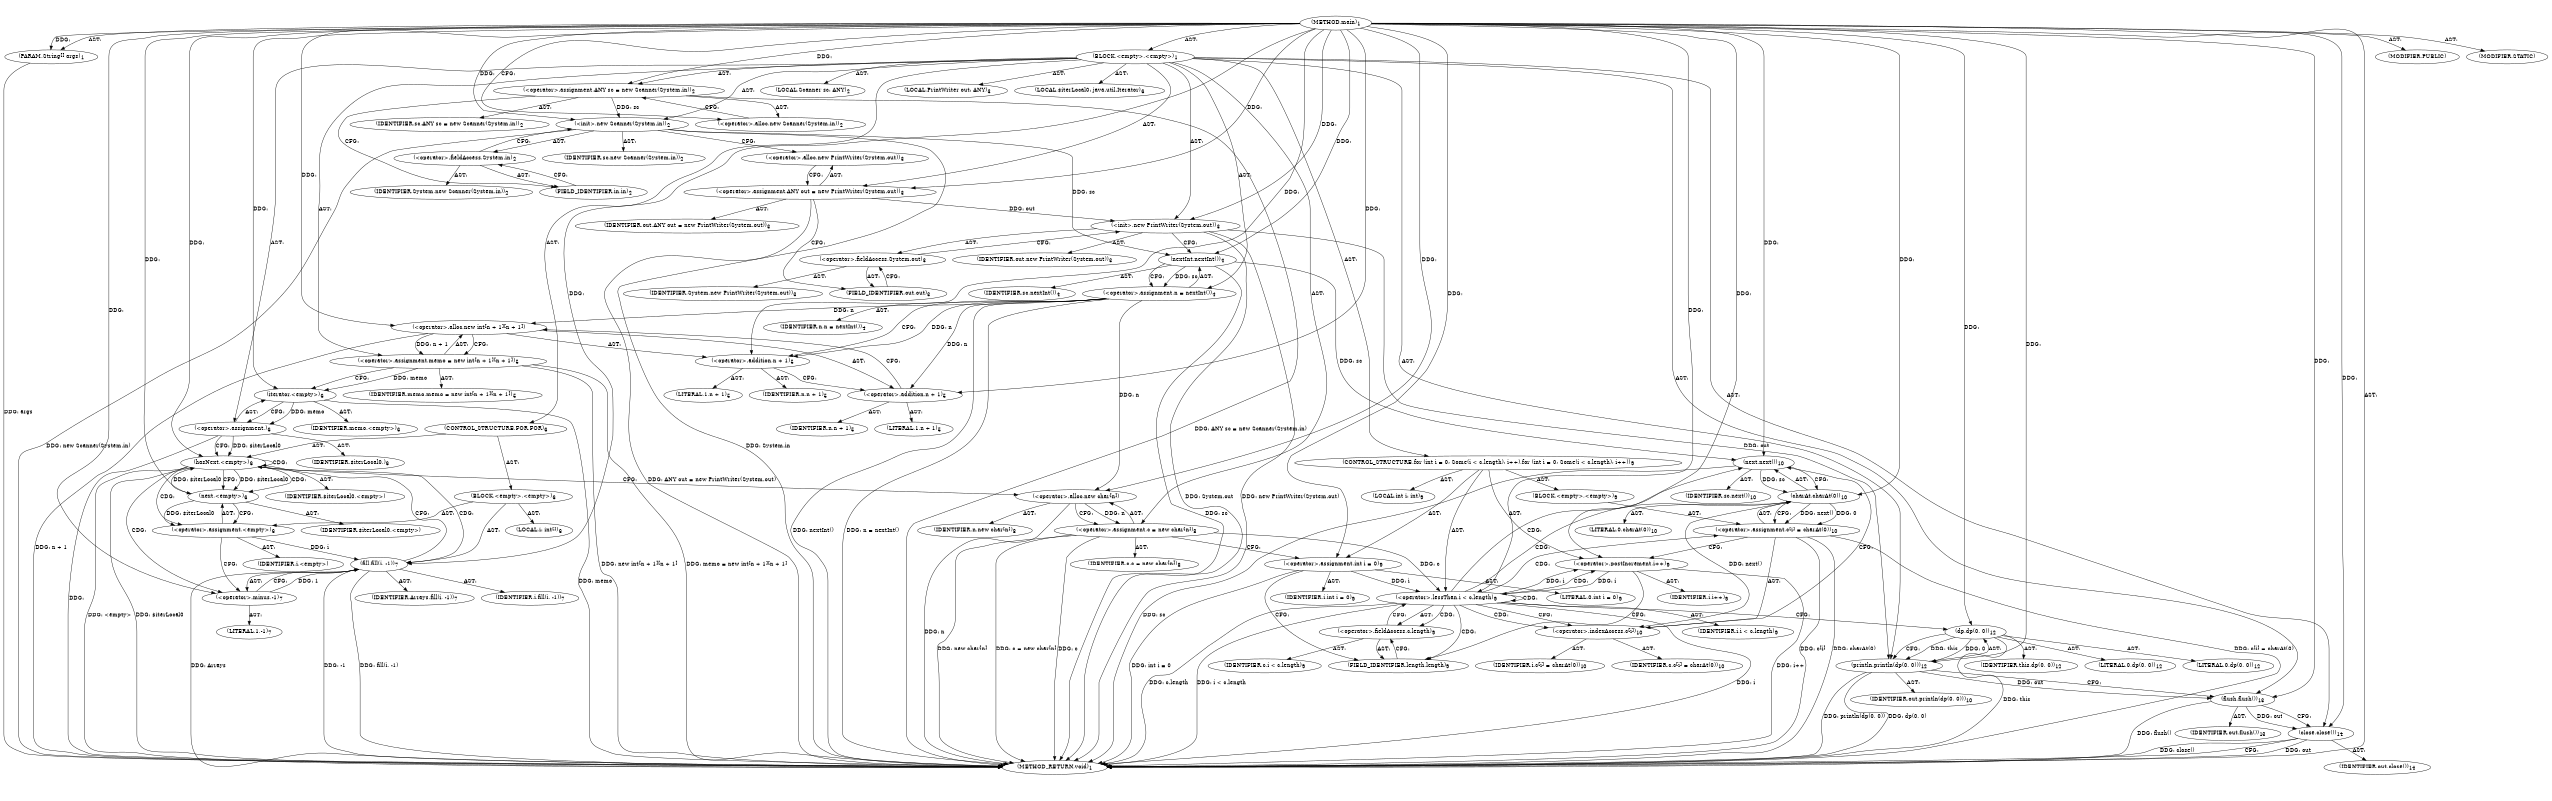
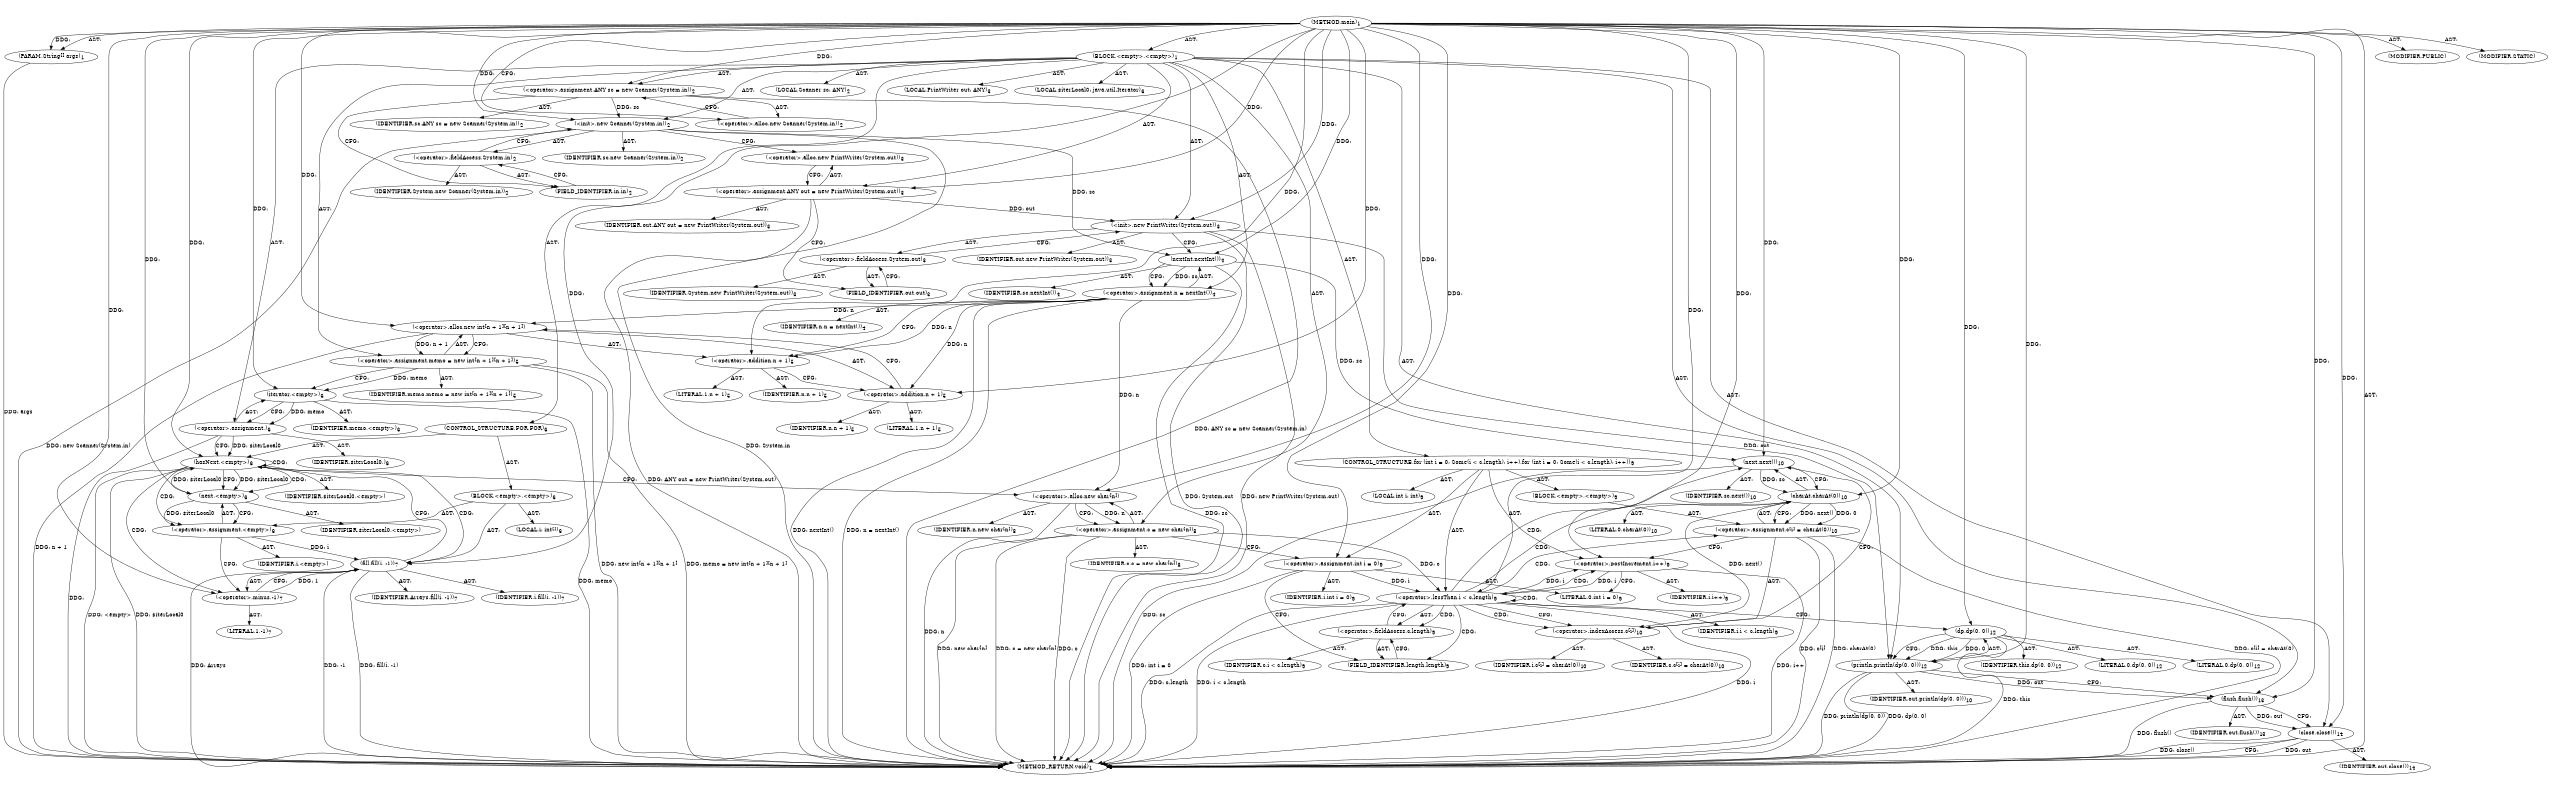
  digraph {
    n1 [label=<(METHOD,main)<SUB>1</SUB>>]
    n2 [label=<(PARAM,String[] args)<SUB>1</SUB>>]
    n3 [label=<(BLOCK,&lt;empty&gt;,&lt;empty&gt;)<SUB>1</SUB>>]
    n4 [label=<(&lt;operator&gt;.assignment,ANY sc = new Scanner(System.in))<SUB>2</SUB>>]
    n5 [label=<(&lt;operator&gt;.alloc,new Scanner(System.in))<SUB>2</SUB>>]
    n6 [label=<(&lt;init&gt;,new Scanner(System.in))<SUB>2</SUB>>]
    n7 [label=<(&lt;operator&gt;.assignment,ANY out = new PrintWriter(System.out))<SUB>3</SUB>>]
    n8 [label=<(&lt;init&gt;,new PrintWriter(System.out))<SUB>3</SUB>>]
    n9 [label=<(nextInt,nextInt())<SUB>4</SUB>>]
    n10 [label=<(&lt;operator&gt;.alloc,new int[n + 1][n + 1])>]
    n11 [label=<(&lt;operator&gt;.addition,n + 1)<SUB>5</SUB>>]
    n12 [label=<(&lt;operator&gt;.addition,n + 1)<SUB>5</SUB>>]
    n13 [label=<(iterator,&lt;empty&gt;)<SUB>6</SUB>>]
    n14 [label=<(hasNext,&lt;empty&gt;)<SUB>6</SUB>>]
    n15 [label=<(next,&lt;empty&gt;)<SUB>6</SUB>>]
    n16 [label=<(fill,fill(i, -1))<SUB>7</SUB>>]
    n17 [label=<(&lt;operator&gt;.minus,-1)<SUB>7</SUB>>]
    n18 [label=<(&lt;operator&gt;.alloc,new char[n])>]
    n19 [label=<(&lt;operator&gt;.assignment,int i = 0)<SUB>9</SUB>>]
    n20 [label=<(&lt;operator&gt;.lessThan,i &lt; c.length)<SUB>9</SUB>>]
    n21 [label=<(&lt;operator&gt;.postIncrement,i++)<SUB>9</SUB>>]
    n22 [label=<(charAt,charAt(0))<SUB>10</SUB>>]
    n23 [label=<(next,next())<SUB>10</SUB>>]
    n24 [label=<(println,println(dp(0, 0)))<SUB>12</SUB>>]
    n25 [label=<(dp,dp(0, 0))<SUB>12</SUB>>]
    n26 [label=<(flush,flush())<SUB>13</SUB>>]
    n27 [label=<(close,close())<SUB>14</SUB>>]
    n28 [label=<(MODIFIER,PUBLIC)>]
    n29 [label=<(MODIFIER,STATIC)>]
    n30 [label=<(METHOD_RETURN,void)<SUB>1</SUB>>]
    n31 [label=<(LOCAL,Scanner sc: ANY)<SUB>2</SUB>>]
    n32 [label=<(LOCAL,PrintWriter out: ANY)<SUB>3</SUB>>]
    n33 [label=<(&lt;operator&gt;.assignment,n = nextInt())<SUB>4</SUB>>]
    n34 [label=<(&lt;operator&gt;.assignment,memo = new int[n + 1][n + 1])<SUB>5</SUB>>]
    n35 [label=<(LOCAL,$iterLocal0: java.util.Iterator)<SUB>6</SUB>>]
    n36 [label=<(&lt;operator&gt;.assignment,)<SUB>6</SUB>>]
    n37 [label=<(CONTROL_STRUCTURE,FOR,FOR)<SUB>6</SUB>>]
    n38 [label=<(&lt;operator&gt;.assignment,c = new char[n])<SUB>8</SUB>>]
    n39 [label=<(CONTROL_STRUCTURE,for (int i = 0; Some(i &lt; c.length); i++),for (int i = 0; Some(i &lt; c.length); i++))<SUB>9</SUB>>]
    n40 [label=<(IDENTIFIER,sc,ANY sc = new Scanner(System.in))<SUB>2</SUB>>]
    n41 [label=<(FIELD_IDENTIFIER,in,in)<SUB>2</SUB>>]
    n42 [label=<(IDENTIFIER,sc,new Scanner(System.in))<SUB>2</SUB>>]
    n43 [label=<(&lt;operator&gt;.fieldAccess,System.in)<SUB>2</SUB>>]
    n44 [label=<(&lt;operator&gt;.alloc,new PrintWriter(System.out))<SUB>3</SUB>>]
    n45 [label=<(IDENTIFIER,out,ANY out = new PrintWriter(System.out))<SUB>3</SUB>>]
    n46 [label=<(FIELD_IDENTIFIER,out,out)<SUB>3</SUB>>]
    n47 [label=<(IDENTIFIER,out,new PrintWriter(System.out))<SUB>3</SUB>>]
    n48 [label=<(&lt;operator&gt;.fieldAccess,System.out)<SUB>3</SUB>>]
    n49 [label=<(IDENTIFIER,sc,nextInt())<SUB>4</SUB>>]
    n50 [label=<(IDENTIFIER,n,n + 1)<SUB>5</SUB>>]
    n51 [label=<(LITERAL,1,n + 1)<SUB>5</SUB>>]
    n52 [label=<(IDENTIFIER,n,n + 1)<SUB>5</SUB>>]
    n53 [label=<(LITERAL,1,n + 1)<SUB>5</SUB>>]
    n54 [label=<(IDENTIFIER,memo,&lt;empty&gt;)<SUB>6</SUB>>]
    n55 [label=<(IDENTIFIER,$iterLocal0,&lt;empty&gt;)>]
    n56 [label=<(&lt;operator&gt;.assignment,&lt;empty&gt;)<SUB>6</SUB>>]
    n57 [label=<(IDENTIFIER,$iterLocal0,&lt;empty&gt;)>]
    n58 [label=<(IDENTIFIER,Arrays,fill(i, -1))<SUB>7</SUB>>]
    n59 [label=<(IDENTIFIER,i,fill(i, -1))<SUB>7</SUB>>]
    n60 [label=<(LITERAL,1,-1)<SUB>7</SUB>>]
    n61 [label=<(IDENTIFIER,n,new char[n])<SUB>8</SUB>>]
    n62 [label=<(IDENTIFIER,i,int i = 0)<SUB>9</SUB>>]
    n63 [label=<(LITERAL,0,int i = 0)<SUB>9</SUB>>]
    n64 [label=<(FIELD_IDENTIFIER,length,length)<SUB>9</SUB>>]
    n65 [label=<(IDENTIFIER,i,i &lt; c.length)<SUB>9</SUB>>]
    n66 [label=<(&lt;operator&gt;.fieldAccess,c.length)<SUB>9</SUB>>]
    n67 [label=<(&lt;operator&gt;.assignment,c[i] = charAt(0))<SUB>10</SUB>>]
    n68 [label=<(&lt;operator&gt;.indexAccess,c[i])<SUB>10</SUB>>]
    n69 [label=<(IDENTIFIER,i,i++)<SUB>9</SUB>>]
    n70 [label=<(LITERAL,0,charAt(0))<SUB>10</SUB>>]
    n71 [label=<(IDENTIFIER,sc,next())<SUB>10</SUB>>]
    n72 [label=<(IDENTIFIER,out,println(dp(0, 0)))<SUB>10</SUB>>]
    n73 [label=<(IDENTIFIER,this,dp(0, 0))<SUB>12</SUB>>]
    n74 [label=<(LITERAL,0,dp(0, 0))<SUB>12</SUB>>]
    n75 [label=<(LITERAL,0,dp(0, 0))<SUB>12</SUB>>]
    n76 [label=<(IDENTIFIER,out,flush())<SUB>13</SUB>>]
    n77 [label=<(IDENTIFIER,out,close())<SUB>14</SUB>>]
    n78 [label=<(IDENTIFIER,n,n = nextInt())<SUB>4</SUB>>]
    n79 [label=<(IDENTIFIER,memo,memo = new int[n + 1][n + 1])<SUB>5</SUB>>]
    n80 [label=<(IDENTIFIER,$iterLocal0,)<SUB>6</SUB>>]
    n81 [label=<(BLOCK,&lt;empty&gt;,&lt;empty&gt;)<SUB>6</SUB>>]
    n82 [label=<(IDENTIFIER,c,c = new char[n])<SUB>8</SUB>>]
    n83 [label=<(LOCAL,int i: int)<SUB>9</SUB>>]
    n84 [label=<(BLOCK,&lt;empty&gt;,&lt;empty&gt;)<SUB>9</SUB>>]
    n85 [label=<(IDENTIFIER,System,new Scanner(System.in))<SUB>2</SUB>>]
    n86 [label=<(IDENTIFIER,System,new PrintWriter(System.out))<SUB>3</SUB>>]
    n87 [label=<(LOCAL,i: int[])<SUB>6</SUB>>]
    n88 [label=<(IDENTIFIER,i,&lt;empty&gt;)>]
    n89 [label=<(IDENTIFIER,c,i &lt; c.length)<SUB>9</SUB>>]
    n90 [label=<(IDENTIFIER,c,c[i] = charAt(0))<SUB>10</SUB>>]
    n91 [label=<(IDENTIFIER,i,c[i] = charAt(0))<SUB>10</SUB>>]
    n1 -> n2 [label="AST: "]
    n1 -> n2 [label="DDG: "]
    n1 -> n3 [label="AST: "]
    n1 -> n4 [label="DDG: "]
    n1 -> n5 [label="CFG: "]
    n1 -> n6 [label="DDG: "]
    n1 -> n7 [label="DDG: "]
    n1 -> n8 [label="DDG: "]
    n1 -> n9 [label="DDG: "]
    n1 -> n10 [label="DDG: "]
    n1 -> n11 [label="DDG: "]
    n1 -> n12 [label="DDG: "]
    n1 -> n13 [label="DDG: "]
    n1 -> n14 [label="DDG: "]
    n1 -> n15 [label="DDG: "]
    n1 -> n16 [label="DDG: "]
    n1 -> n17 [label="DDG: "]
    n1 -> n18 [label="DDG: "]
    n1 -> n19 [label="DDG: "]
    n1 -> n20 [label="DDG: "]
    n1 -> n21 [label="DDG: "]
    n1 -> n22 [label="DDG: "]
    n1 -> n23 [label="DDG: "]
    n1 -> n24 [label="DDG: "]
    n1 -> n25 [label="DDG: "]
    n1 -> n26 [label="DDG: "]
    n1 -> n27 [label="DDG: "]
    n1 -> n28 [label="AST: "]
    n1 -> n29 [label="AST: "]
    n1 -> n30 [label="AST: "]
    n2 -> n30 [label="DDG: args"]
    n3 -> n4 [label="AST: "]
    n3 -> n6 [label="AST: "]
    n3 -> n7 [label="AST: "]
    n3 -> n8 [label="AST: "]
    n3 -> n24 [label="AST: "]
    n3 -> n26 [label="AST: "]
    n3 -> n27 [label="AST: "]
    n3 -> n31 [label="AST: "]
    n3 -> n32 [label="AST: "]
    n3 -> n33 [label="AST: "]
    n3 -> n34 [label="AST: "]
    n3 -> n35 [label="AST: "]
    n3 -> n36 [label="AST: "]
    n3 -> n37 [label="AST: "]
    n3 -> n38 [label="AST: "]
    n3 -> n39 [label="AST: "]
    n4 -> n5 [label="AST: "]
    n4 -> n6 [label="DDG: sc"]
    n4 -> n30 [label="DDG: ANY sc = new Scanner(System.in)"]
    n4 -> n40 [label="AST: "]
    n4 -> n41 [label="CFG: "]
    n5 -> n4 [label="CFG: "]
    n6 -> n9 [label="DDG: sc"]
    n6 -> n30 [label="DDG: System.in"]
    n6 -> n30 [label="DDG: new Scanner(System.in)"]
    n6 -> n42 [label="AST: "]
    n6 -> n43 [label="AST: "]
    n6 -> n44 [label="CFG: "]
    n7 -> n8 [label="DDG: out"]
    n7 -> n30 [label="DDG: ANY out = new PrintWriter(System.out)"]
    n7 -> n44 [label="AST: "]
    n7 -> n45 [label="AST: "]
    n7 -> n46 [label="CFG: "]
    n8 -> n9 [label="CFG: "]
    n8 -> n24 [label="DDG: out"]
    n8 -> n30 [label="DDG: System.out"]
    n8 -> n30 [label="DDG: new PrintWriter(System.out)"]
    n8 -> n47 [label="AST: "]
    n8 -> n48 [label="AST: "]
    n9 -> n23 [label="DDG: sc"]
    n9 -> n30 [label="DDG: sc"]
    n9 -> n33 [label="CFG: "]
    n9 -> n33 [label="DDG: sc"]
    n9 -> n49 [label="AST: "]
    n10 -> n11 [label="AST: "]
    n10 -> n12 [label="AST: "]
    n10 -> n30 [label="DDG: n + 1"]
    n10 -> n34 [label="CFG: "]
    n10 -> n34 [label="DDG: n + 1"]
    n11 -> n12 [label="CFG: "]
    n11 -> n50 [label="AST: "]
    n11 -> n51 [label="AST: "]
    n12 -> n10 [label="CFG: "]
    n12 -> n52 [label="AST: "]
    n12 -> n53 [label="AST: "]
    n13 -> n30 [label="DDG: memo"]
    n13 -> n36 [label="CFG: "]
    n13 -> n36 [label="DDG: memo"]
    n13 -> n54 [label="AST: "]
    n14 -> n14 [label="CDG: "]
    n14 -> n15 [label="CFG: "]
    n14 -> n15 [label="DDG: $iterLocal0"]
    n14 -> n15 [label="CDG: "]
    n14 -> n16 [label="CDG: "]
    n14 -> n17 [label="CDG: "]
    n14 -> n18 [label="CFG: "]
    n14 -> n30 [label="DDG: $iterLocal0"]
    n14 -> n30 [label="DDG: &lt;empty&gt;"]
    n14 -> n55 [label="AST: "]
    n14 -> n56 [label="CDG: "]
    n15 -> n14 [label="DDG: $iterLocal0"]
    n15 -> n56 [label="CFG: "]
    n15 -> n56 [label="DDG: $iterLocal0"]
    n15 -> n57 [label="AST: "]
    n16 -> n14 [label="CFG: "]
    n16 -> n17 [label="AST: "]
    n16 -> n30 [label="DDG: -1"]
    n16 -> n30 [label="DDG: fill(i, -1)"]
    n16 -> n30 [label="DDG: Arrays"]
    n16 -> n58 [label="AST: "]
    n16 -> n59 [label="AST: "]
    n17 -> n16 [label="CFG: "]
    n17 -> n16 [label="DDG: 1"]
    n17 -> n60 [label="AST: "]
    n18 -> n30 [label="DDG: n"]
    n18 -> n38 [label="CFG: "]
    n18 -> n38 [label="DDG: n"]
    n18 -> n61 [label="AST: "]
    n19 -> n20 [label="DDG: i"]
    n19 -> n30 [label="DDG: int i = 0"]
    n19 -> n62 [label="AST: "]
    n19 -> n63 [label="AST: "]
    n19 -> n64 [label="CFG: "]
    n20 -> n20 [label="CDG: "]
    n20 -> n21 [label="DDG: i"]
    n20 -> n21 [label="CDG: "]
    n20 -> n22 [label="CDG: "]
    n20 -> n23 [label="CDG: "]
    n20 -> n25 [label="CFG: "]
    n20 -> n30 [label="DDG: i"]
    n20 -> n30 [label="DDG: c.length"]
    n20 -> n30 [label="DDG: i &lt; c.length"]
    n20 -> n64 [label="CDG: "]
    n20 -> n65 [label="AST: "]
    n20 -> n66 [label="AST: "]
    n20 -> n66 [label="CDG: "]
    n20 -> n67 [label="CDG: "]
    n20 -> n68 [label="CFG: "]
    n20 -> n68 [label="CDG: "]
    n21 -> n20 [label="DDG: i"]
    n21 -> n30 [label="DDG: i++"]
-   n21 -> n64 [label="CFG: "]
+   n21 -> n63 [label="CFG: "]
    n21 -> n69 [label="AST: "]
    n22 -> n23 [label="AST: "]
    n22 -> n67 [label="CFG: "]
    n22 -> n67 [label="DDG: next()"]
    n22 -> n67 [label="DDG: 0"]
    n22 -> n68 [label="DDG: next()"]
    n22 -> n70 [label="AST: "]
    n23 -> n22 [label="CFG: "]
    n23 -> n22 [label="DDG: sc"]
    n23 -> n30 [label="DDG: sc"]
    n23 -> n71 [label="AST: "]
    n24 -> n25 [label="AST: "]
    n24 -> n26 [label="CFG: "]
    n24 -> n26 [label="DDG: out"]
    n24 -> n30 [label="DDG: dp(0, 0)"]
    n24 -> n30 [label="DDG: println(dp(0, 0))"]
    n24 -> n72 [label="AST: "]
    n25 -> n24 [label="CFG: "]
    n25 -> n24 [label="DDG: this"]
    n25 -> n24 [label="DDG: 0"]
    n25 -> n30 [label="DDG: this"]
    n25 -> n73 [label="AST: "]
    n25 -> n74 [label="AST: "]
    n25 -> n75 [label="AST: "]
    n26 -> n27 [label="CFG: "]
    n26 -> n27 [label="DDG: out"]
    n26 -> n30 [label="DDG: flush()"]
    n26 -> n76 [label="AST: "]
    n27 -> n30 [label="CFG: "]
    n27 -> n30 [label="DDG: out"]
    n27 -> n30 [label="DDG: close()"]
    n27 -> n77 [label="AST: "]
    n33 -> n9 [label="AST: "]
    n33 -> n10 [label="DDG: n"]
    n33 -> n11 [label="CFG: "]
    n33 -> n11 [label="DDG: n"]
    n33 -> n12 [label="DDG: n"]
    n33 -> n18 [label="DDG: n"]
    n33 -> n30 [label="DDG: nextInt()"]
    n33 -> n30 [label="DDG: n = nextInt()"]
    n33 -> n78 [label="AST: "]
    n34 -> n10 [label="AST: "]
    n34 -> n13 [label="CFG: "]
    n34 -> n13 [label="DDG: memo"]
    n34 -> n30 [label="DDG: new int[n + 1][n + 1]"]
    n34 -> n30 [label="DDG: memo = new int[n + 1][n + 1]"]
    n34 -> n79 [label="AST: "]
    n36 -> n13 [label="AST: "]
    n36 -> n14 [label="CFG: "]
    n36 -> n14 [label="DDG: $iterLocal0"]
    n36 -> n30 [label="DDG: "]
    n36 -> n80 [label="AST: "]
    n37 -> n14 [label="AST: "]
    n37 -> n81 [label="AST: "]
    n38 -> n18 [label="AST: "]
    n38 -> n19 [label="CFG: "]
    n38 -> n20 [label="DDG: c"]
    n38 -> n30 [label="DDG: c"]
    n38 -> n30 [label="DDG: new char[n]"]
    n38 -> n30 [label="DDG: c = new char[n]"]
    n38 -> n82 [label="AST: "]
    n39 -> n19 [label="AST: "]
    n39 -> n20 [label="AST: "]
    n39 -> n21 [label="AST: "]
    n39 -> n83 [label="AST: "]
    n39 -> n84 [label="AST: "]
    n41 -> n43 [label="CFG: "]
    n43 -> n6 [label="CFG: "]
    n43 -> n41 [label="AST: "]
    n43 -> n85 [label="AST: "]
    n44 -> n7 [label="CFG: "]
    n46 -> n48 [label="CFG: "]
    n48 -> n8 [label="CFG: "]
    n48 -> n46 [label="AST: "]
    n48 -> n86 [label="AST: "]
    n56 -> n15 [label="AST: "]
    n56 -> n16 [label="DDG: i"]
    n56 -> n17 [label="CFG: "]
    n56 -> n88 [label="AST: "]
    n64 -> n66 [label="CFG: "]
    n66 -> n20 [label="CFG: "]
    n66 -> n64 [label="AST: "]
    n66 -> n89 [label="AST: "]
    n67 -> n21 [label="CFG: "]
    n67 -> n22 [label="AST: "]
    n67 -> n30 [label="DDG: c[i]"]
    n67 -> n30 [label="DDG: charAt(0)"]
    n67 -> n30 [label="DDG: c[i] = charAt(0)"]
    n67 -> n68 [label="AST: "]
    n68 -> n23 [label="CFG: "]
    n68 -> n90 [label="AST: "]
    n68 -> n91 [label="AST: "]
    n81 -> n16 [label="AST: "]
    n81 -> n56 [label="AST: "]
    n81 -> n87 [label="AST: "]
    n84 -> n67 [label="AST: "]
  }
